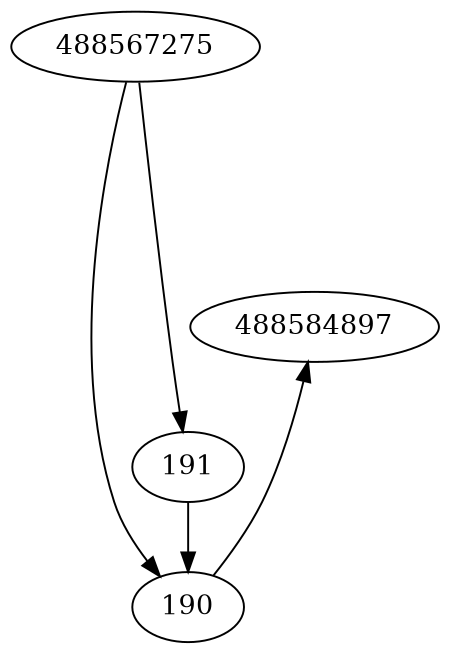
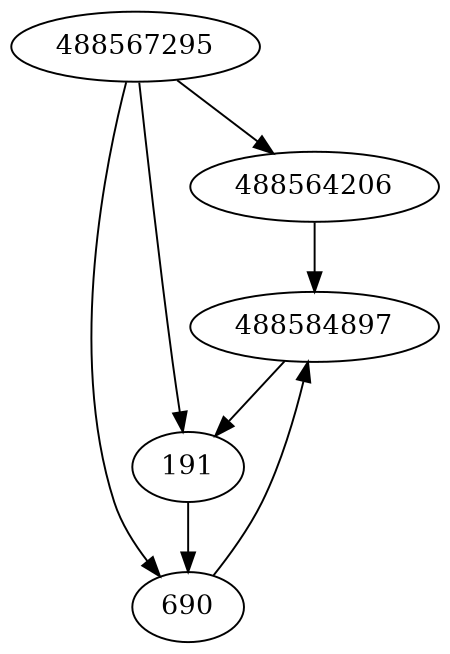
  strict digraph {
    488584897
    191
-   190
-   488567275
+   190 [label=690]
+   488567275 [label=488567295]
+   488564206
+   488584897 -> 191
    191 -> 190
    190 -> 488584897
    488567275 -> 191
    488567275 -> 190
+   488567275 -> 488564206
+   488564206 -> 488584897
  }
